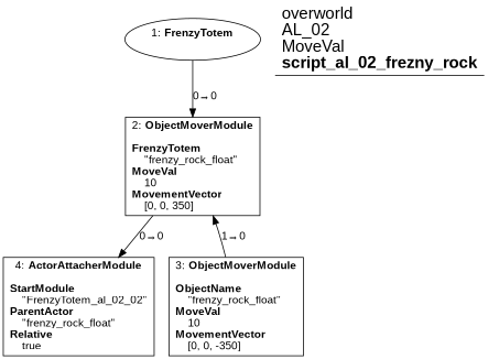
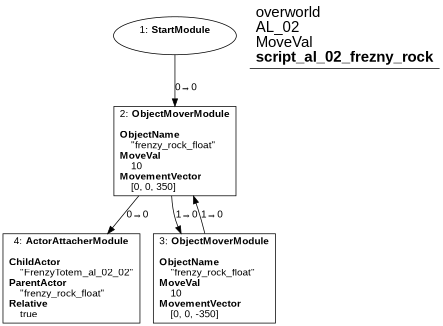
  digraph {
    fontname="Liberation Sans"
    splines=spline
    node [fontname="Liberation Sans" shape=box]
    edge [fontname="Liberation Sans"]
-   n1 [label=<1: <b>FrenzyTotem</b><br/><br/>> shape=oval]
-   n2 [label=<2: <b>ObjectMoverModule</b><br/><br/><b>FrenzyTotem</b><br align="left"/>    &quot;frenzy_rock_float&quot;<br align="left"/><b>MoveVal</b><br align="left"/>    10<br align="left"/><b>MovementVector</b><br align="left"/>    [0, 0, 350]<br align="left"/>>]
-   n3 [label=<4: <b>ActorAttacherModule</b><br/><br/><b>StartModule</b><br align="left"/>    &quot;FrenzyTotem_al_02_02&quot;<br align="left"/><b>ParentActor</b><br align="left"/>    &quot;frenzy_rock_float&quot;<br align="left"/><b>Relative</b><br align="left"/>    true<br align="left"/>>]
+   n1 [label=<1: <b>StartModule</b><br/><br/>> shape=oval]
+   n2 [label=<2: <b>ObjectMoverModule</b><br/><br/><b>ObjectName</b><br align="left"/>    &quot;frenzy_rock_float&quot;<br align="left"/><b>MoveVal</b><br align="left"/>    10<br align="left"/><b>MovementVector</b><br align="left"/>    [0, 0, 350]<br align="left"/>>]
+   n3 [label=<4: <b>ActorAttacherModule</b><br/><br/><b>ChildActor</b><br align="left"/>    &quot;FrenzyTotem_al_02_02&quot;<br align="left"/><b>ParentActor</b><br align="left"/>    &quot;frenzy_rock_float&quot;<br align="left"/><b>Relative</b><br align="left"/>    true<br align="left"/>>]
    n4 [label=<3: <b>ObjectMoverModule</b><br/><br/><b>ObjectName</b><br align="left"/>    &quot;frenzy_rock_float&quot;<br align="left"/><b>MoveVal</b><br align="left"/>    10<br align="left"/><b>MovementVector</b><br align="left"/>    [0, 0, -350]<br align="left"/>>]
    n5 [label=<<font point-size="20">overworld<br align="left"/>AL_02<br align="left"/>MoveVal<br align="left"/><b>script_al_02_frezny_rock</b><br align="left"/></font>> shape=underline]
    n1 -> n2 [label="0→0"]
    n2 -> n3 [label="0→0"]
+   n2 -> n4 [label="1→0"]
    n4 -> n2 [label="1→0"]
  }
